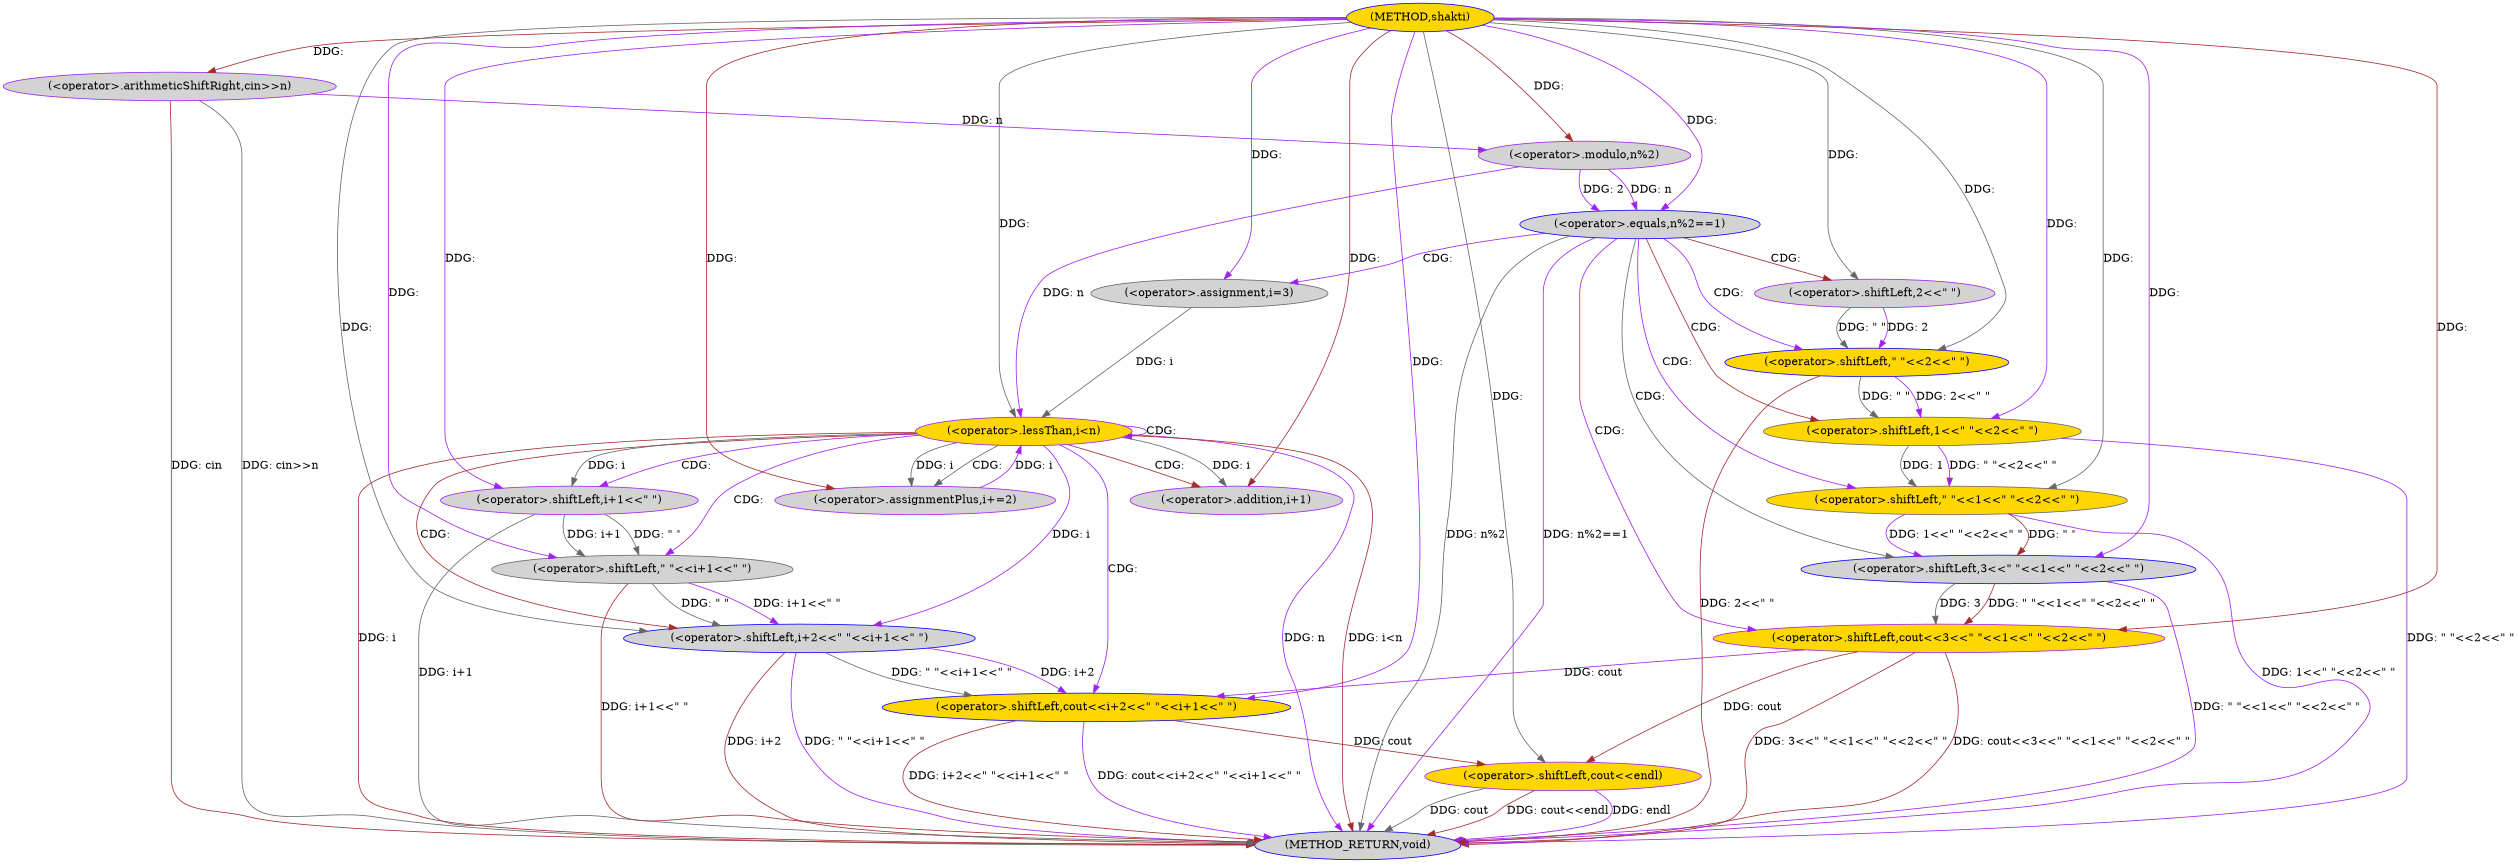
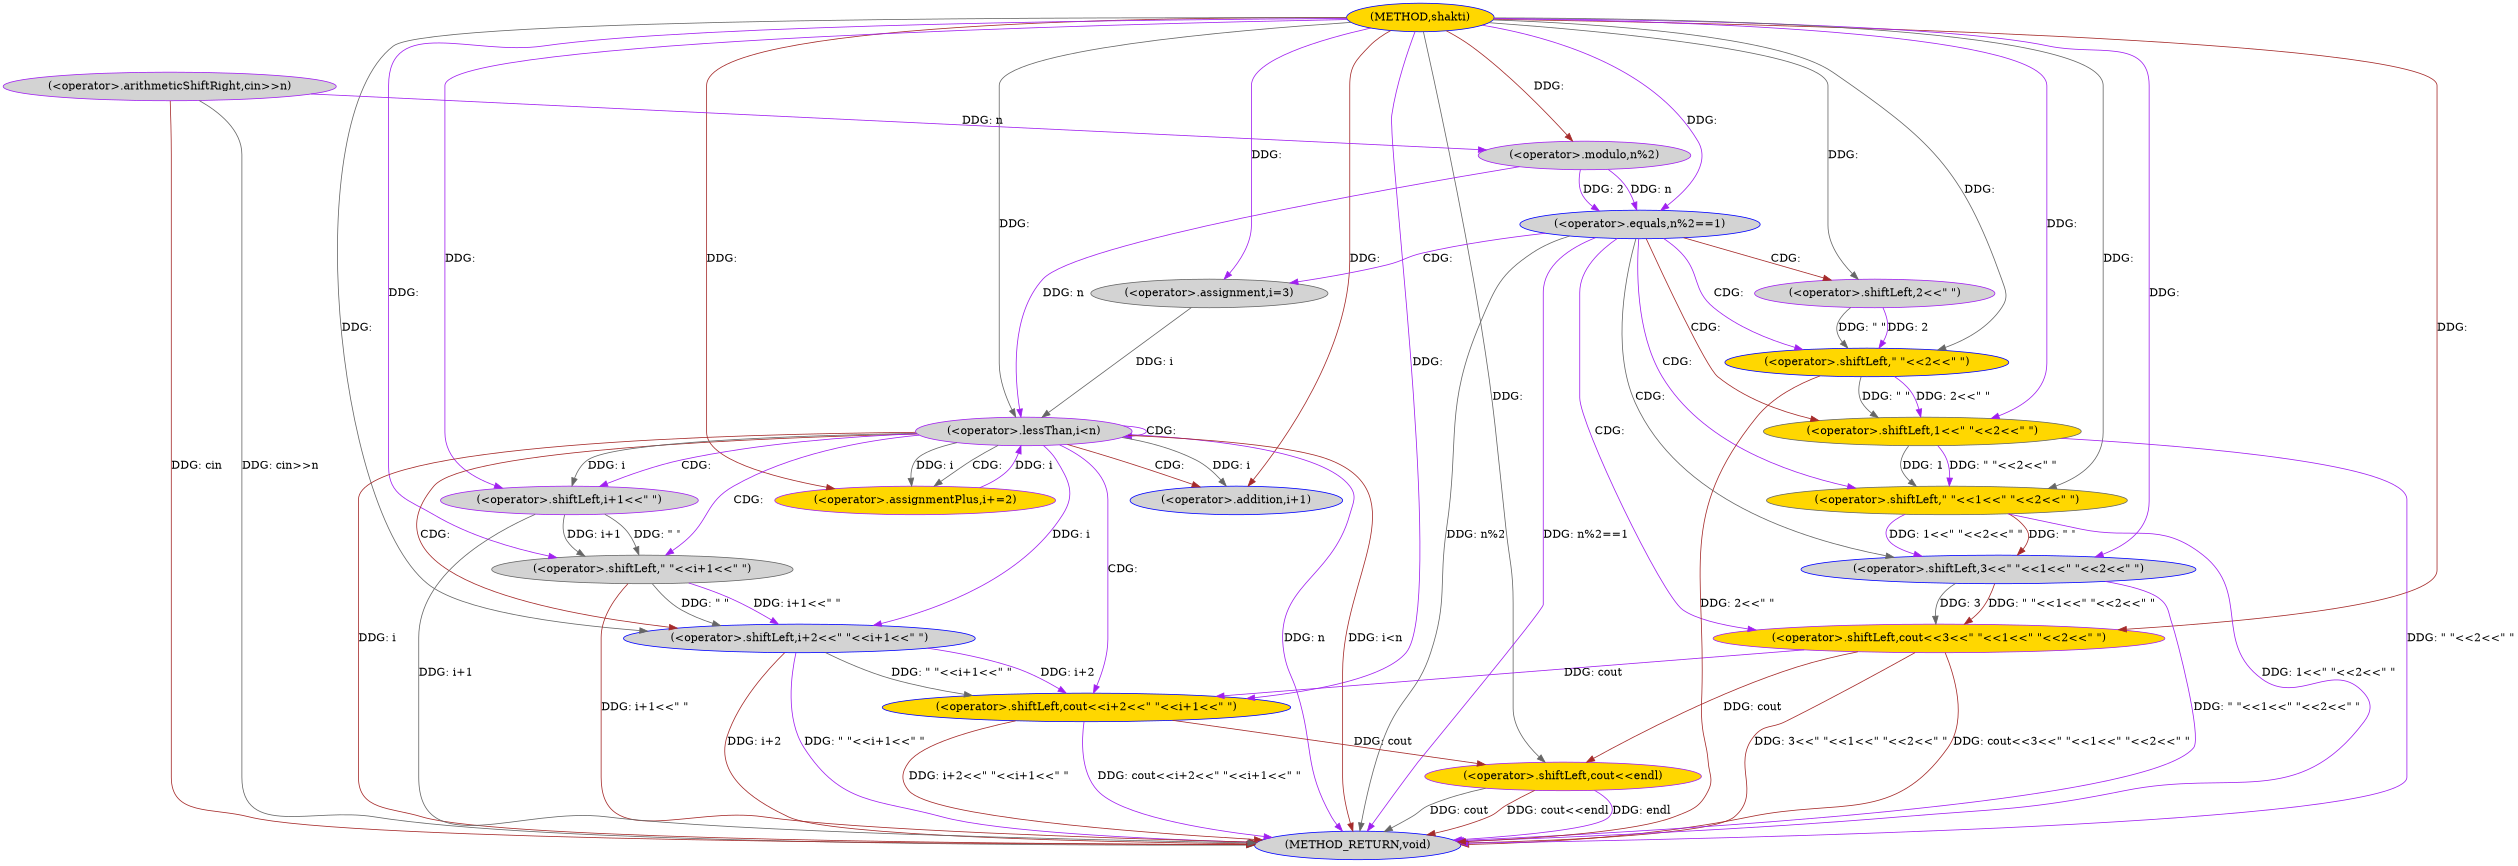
  digraph {
    node [color=purple fillcolor=lightgrey style=filled]
    edge [color=purple]
    n1 [color=blue fillcolor=gold label="(METHOD,shakti)"]
    n2 [label="(<operator>.arithmeticShiftRight,cin>>n)"]
    n3 [fillcolor=gold label="(<operator>.shiftLeft,cout<<endl)"]
    n4 [color=blue label="(<operator>.equals,n%2==1)"]
-   n5 [fillcolor=gold label="(<operator>.lessThan,i<n)"]
+   n5 [label="(<operator>.lessThan,i<n)"]
    n6 [fillcolor=gold label="(<operator>.shiftLeft,cout<<3<<\" \"<<1<<\" \"<<2<<\" \")"]
    n7 [color=gray40 label="(<operator>.assignment,i=3)"]
    n8 [color=blue fillcolor=gold label="(<operator>.shiftLeft,cout<<i+2<<\" \"<<i+1<<\" \")"]
-   n9 [label="(<operator>.assignmentPlus,i+=2)"]
+   n9 [fillcolor=gold label="(<operator>.assignmentPlus,i+=2)"]
    n10 [label="(<operator>.modulo,n%2)"]
    n11 [color=blue label="(<operator>.shiftLeft,3<<\" \"<<1<<\" \"<<2<<\" \")"]
    n12 [color=blue label="(<operator>.shiftLeft,i+2<<\" \"<<i+1<<\" \")"]
    n13 [color=gray40 fillcolor=gold label="(<operator>.shiftLeft,\" \"<<1<<\" \"<<2<<\" \")"]
    n14 [color=gray40 label="(<operator>.shiftLeft,\" \"<<i+1<<\" \")"]
    n15 [color=gray40 fillcolor=gold label="(<operator>.shiftLeft,1<<\" \"<<2<<\" \")"]
    n16 [label="(<operator>.shiftLeft,i+1<<\" \")"]
    n17 [color=blue fillcolor=gold label="(<operator>.shiftLeft,\" \"<<2<<\" \")"]
-   n18 [label="(<operator>.addition,i+1)"]
+   n18 [color=blue label="(<operator>.addition,i+1)"]
    n19 [label="(<operator>.shiftLeft,2<<\" \")"]
    n20 [color=blue label="(METHOD_RETURN,void)"]
-   n1 -> n2 [color=brown label="DDG: "]
    n1 -> n3 [color=gray40 label="DDG: "]
    n1 -> n4 [label="DDG: "]
    n1 -> n5 [color=gray40 label="DDG: "]
    n1 -> n6 [color=brown label="DDG: "]
    n1 -> n7 [label="DDG: "]
    n1 -> n8 [label="DDG: "]
    n1 -> n9 [color=brown label="DDG: "]
    n1 -> n10 [color=brown label="DDG: "]
    n1 -> n11 [label="DDG: "]
    n1 -> n12 [color=gray40 label="DDG: "]
    n1 -> n13 [color=gray40 label="DDG: "]
    n1 -> n14 [label="DDG: "]
    n1 -> n15 [label="DDG: "]
    n1 -> n16 [label="DDG: "]
    n1 -> n17 [color=gray40 label="DDG: "]
    n1 -> n18 [color=brown label="DDG: "]
    n1 -> n19 [color=gray40 label="DDG: "]
    n2 -> n10 [label="DDG: n"]
    n2 -> n20 [color=gray40 label="DDG: cin>>n"]
    n2 -> n20 [color=brown label="DDG: cin"]
    n3 -> n20 [color=gray40 label="DDG: cout"]
    n3 -> n20 [color=brown label="DDG: cout<<endl"]
    n3 -> n20 [label="DDG: endl"]
    n4 -> n6 [label="CDG: "]
    n4 -> n7 [label="CDG: "]
    n4 -> n11 [color=gray40 label="CDG: "]
    n4 -> n13 [label="CDG: "]
    n4 -> n15 [color=brown label="CDG: "]
    n4 -> n17 [label="CDG: "]
    n4 -> n19 [color=brown label="CDG: "]
    n4 -> n20 [color=gray40 label="DDG: n%2"]
    n4 -> n20 [label="DDG: n%2==1"]
    n5 -> n5 [label="CDG: "]
    n5 -> n8 [label="CDG: "]
    n5 -> n9 [color=gray40 label="DDG: i"]
    n5 -> n9 [color=gray40 label="CDG: "]
    n5 -> n12 [label="DDG: i"]
    n5 -> n12 [color=brown label="CDG: "]
    n5 -> n14 [label="CDG: "]
    n5 -> n16 [color=gray40 label="DDG: i"]
    n5 -> n16 [label="CDG: "]
    n5 -> n18 [color=gray40 label="DDG: i"]
    n5 -> n18 [color=brown label="CDG: "]
    n5 -> n20 [color=brown label="DDG: i"]
    n5 -> n20 [label="DDG: n"]
    n5 -> n20 [color=brown label="DDG: i<n"]
    n6 -> n3 [color=brown label="DDG: cout"]
    n6 -> n8 [label="DDG: cout"]
    n6 -> n20 [color=brown label="DDG: 3<<\" \"<<1<<\" \"<<2<<\" \""]
    n6 -> n20 [color=brown label="DDG: cout<<3<<\" \"<<1<<\" \"<<2<<\" \""]
    n7 -> n5 [color=gray40 label="DDG: i"]
    n8 -> n3 [color=brown label="DDG: cout"]
    n8 -> n20 [color=brown label="DDG: i+2<<\" \"<<i+1<<\" \""]
    n8 -> n20 [label="DDG: cout<<i+2<<\" \"<<i+1<<\" \""]
    n9 -> n5 [label="DDG: i"]
    n10 -> n4 [label="DDG: 2"]
    n10 -> n4 [label="DDG: n"]
    n10 -> n5 [label="DDG: n"]
    n11 -> n6 [color=gray40 label="DDG: 3"]
    n11 -> n6 [color=brown label="DDG: \" \"<<1<<\" \"<<2<<\" \""]
    n11 -> n20 [label="DDG: \" \"<<1<<\" \"<<2<<\" \""]
    n12 -> n8 [color=gray40 label="DDG: \" \"<<i+1<<\" \""]
    n12 -> n8 [label="DDG: i+2"]
    n12 -> n20 [color=brown label="DDG: i+2"]
    n12 -> n20 [label="DDG: \" \"<<i+1<<\" \""]
    n13 -> n11 [color=brown label="DDG: \" \""]
    n13 -> n11 [label="DDG: 1<<\" \"<<2<<\" \""]
    n13 -> n20 [label="DDG: 1<<\" \"<<2<<\" \""]
    n14 -> n12 [color=gray40 label="DDG: \" \""]
    n14 -> n12 [label="DDG: i+1<<\" \""]
    n14 -> n20 [color=brown label="DDG: i+1<<\" \""]
    n15 -> n13 [label="DDG: \" \"<<2<<\" \""]
    n15 -> n13 [color=gray40 label="DDG: 1"]
    n15 -> n20 [label="DDG: \" \"<<2<<\" \""]
    n16 -> n14 [color=gray40 label="DDG: \" \""]
    n16 -> n14 [color=gray40 label="DDG: i+1"]
    n16 -> n20 [color=gray40 label="DDG: i+1"]
    n17 -> n15 [color=gray40 label="DDG: \" \""]
    n17 -> n15 [label="DDG: 2<<\" \""]
    n17 -> n20 [color=brown label="DDG: 2<<\" \""]
    n19 -> n17 [color=gray40 label="DDG: \" \""]
    n19 -> n17 [label="DDG: 2"]
  }
